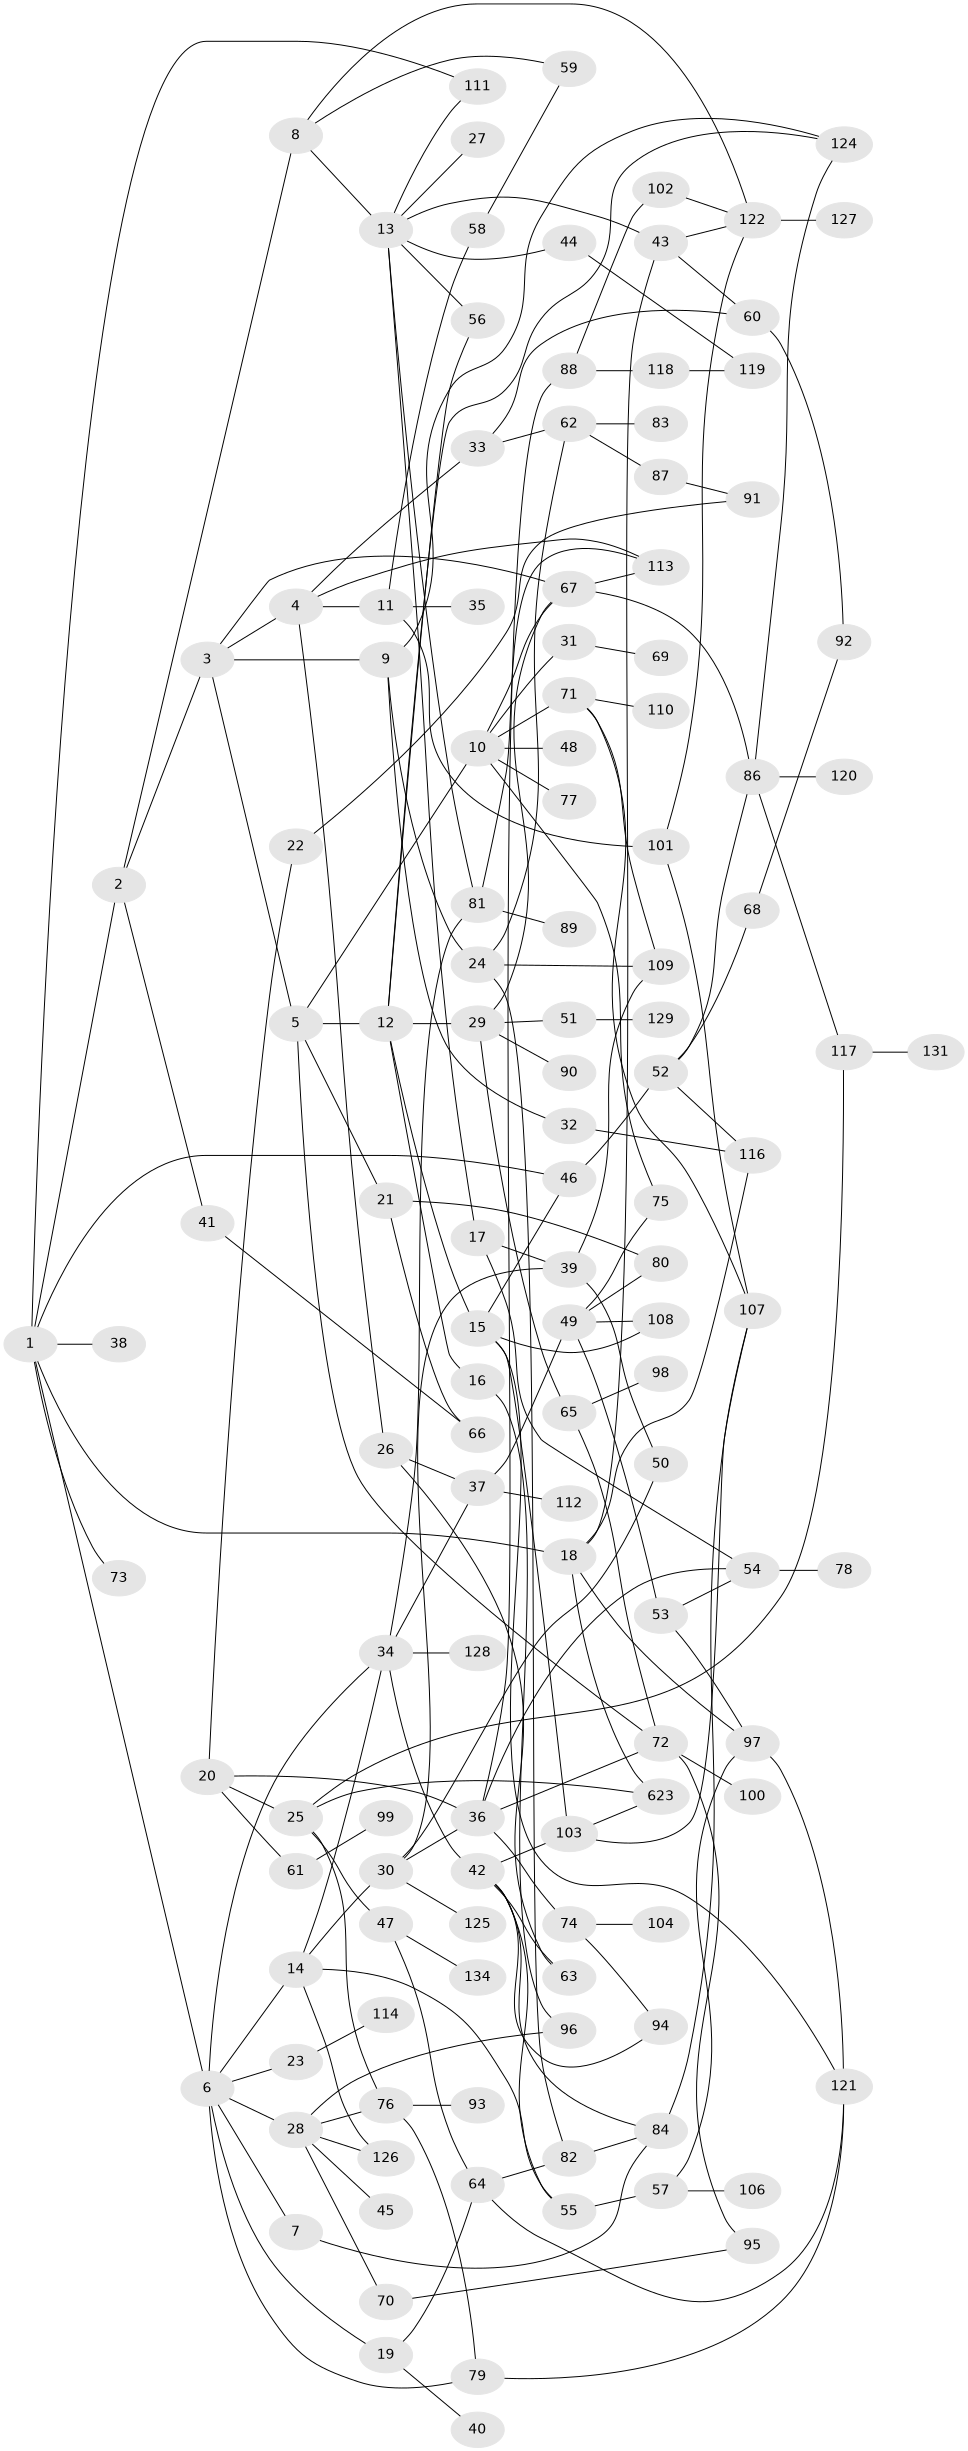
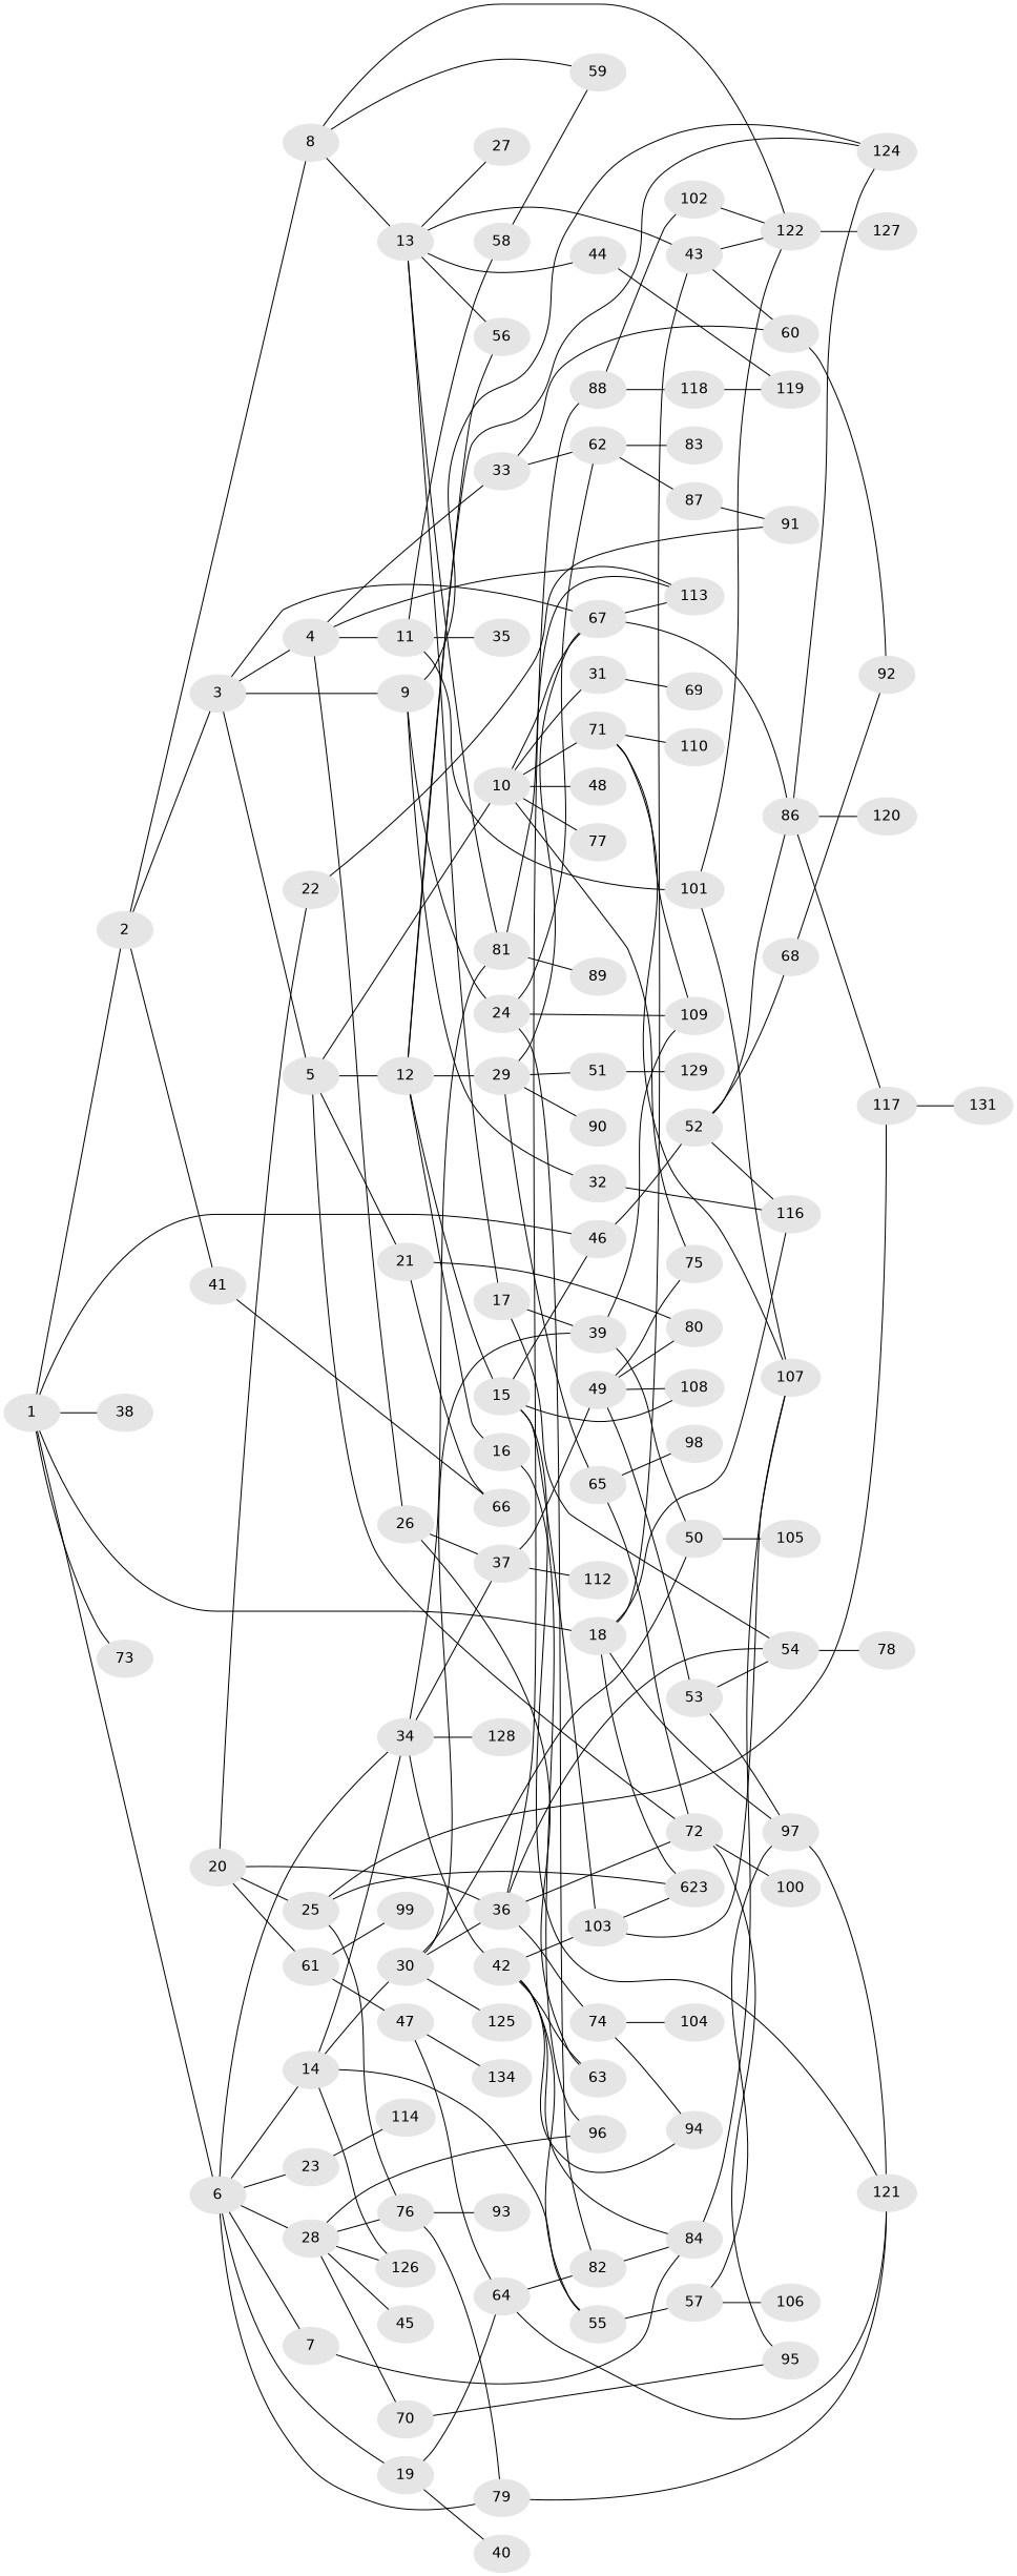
  graph {
    fontname="DejaVu Sans"
    rankdir=LR
    node [color=gray90 fontname="DejaVu Sans" style=filled]
    edge [fontname="DejaVu Sans"]
    1
    2
    6
    18
    38
    46
    73
-   111
    3
    8
    41
    7
    14
    19
    23
    28
    34
    79
    43
    97
    116
    n22 [label=623]
    52
    4
    5
    9
    67
    13
    59
    122
    66
    11
    26
    33
    113
    10
    12
    21
    72
    24
    32
    124
    86
    35
    58
    101
    37
    63
    62
    60
    31
    48
    71
    75
    77
    56
    15
    16
    29
    80
    95
    100
    84
    30
    55
    126
    40
    64
    114
    96
    76
    45
    70
    81
    42
    128
    121
    107
    17
    27
    44
    127
    82
    109
    69
    110
    103
    108
    51
    65
    90
    54
    39
    119
    89
    36
    50
    125
    57
    20
    22
    25
    61
    78
    91
    47
    117
    74
    88
    99
    83
    87
    n113 [label=134]
    93
    131
    49
    112
    129
    98
+   105
    92
    94
    104
    102
    118
    53
    68
    120
    106
    1 -- 2
    1 -- 6
    1 -- 18
    1 -- 38
    1 -- 46
    1 -- 73
-   1 -- 111
    2 -- 3
    2 -- 8
    2 -- 41
    6 -- 7
    6 -- 14
    6 -- 19
    6 -- 23
    6 -- 28
    6 -- 34
    6 -- 79
    18 -- 43
    18 -- 97
    18 -- 116
    18 -- n22
    46 -- 52
    3 -- 4
    3 -- 5
    3 -- 9
    3 -- 67
    8 -- 13
    8 -- 59
    8 -- 122
    41 -- 66
    7 -- 84
    14 -- 34
    14 -- 30
    14 -- 55
    14 -- 126
    19 -- 40
    19 -- 64
    23 -- 114
    28 -- 126
    28 -- 96
    28 -- 76
    28 -- 45
    28 -- 70
    34 -- 37
    34 -- 81
    34 -- 42
    34 -- 128
    79 -- 121
    43 -- 122
    43 -- 60
    97 -- 121
    52 -- 116
    52 -- 86
    52 -- 68
    4 -- 11
    4 -- 26
    4 -- 33
    4 -- 113
    5 -- 10
    5 -- 12
    5 -- 21
    5 -- 72
    9 -- 24
    9 -- 32
    9 -- 124
    67 -- 113
    67 -- 86
-   13 -- 111
    13 -- 43
    13 -- 56
    13 -- 81
    13 -- 17
    13 -- 27
    13 -- 44
    122 -- 127
    11 -- 35
    11 -- 58
    11 -- 101
    26 -- 37
    26 -- 63
    33 -- 62
    33 -- 60
    10 -- 67
    10 -- 31
    10 -- 48
    10 -- 71
    10 -- 75
    10 -- 77
    12 -- 124
    12 -- 56
    12 -- 15
    12 -- 16
    12 -- 29
    21 -- 66
    21 -- 80
    72 -- 95
    72 -- 100
    24 -- 62
    24 -- 82
    24 -- 109
    32 -- 116
    86 -- 124
    86 -- 117
    86 -- 120
    58 -- 59
    101 -- 122
    101 -- 107
    37 -- 49
    37 -- 112
    62 -- 83
    62 -- 87
    60 -- 92
    31 -- 69
    71 -- 107
    71 -- 109
    71 -- 110
    15 -- 46
    15 -- 121
    15 -- 103
    15 -- 108
    16 -- 96
    29 -- 67
    29 -- 51
    29 -- 65
    29 -- 90
    84 -- 107
    30 -- 39
    30 -- 36
    30 -- 50
    30 -- 125
    55 -- 57
    64 -- 121
    64 -- 82
    76 -- 79
    76 -- 93
    70 -- 95
    81 -- 113
    81 -- 89
    42 -- 63
    42 -- 84
    42 -- 55
    42 -- 103
    42 -- 94
    17 -- 54
    17 -- 39
    44 -- 119
    82 -- 84
    103 -- n22
    103 -- 107
    51 -- 129
    65 -- 72
    65 -- 98
    54 -- 78
    39 -- 109
    39 -- 50
    36 -- 72
    36 -- 54
    36 -- 74
    36 -- 88
+   50 -- 105
    57 -- 97
    57 -- 106
    20 -- 36
    20 -- 22
    20 -- 25
    20 -- 61
    22 -- 91
    25 -- n22
    25 -- 76
-   25 -- 47
+   61 -- 47
    25 -- 117
    61 -- 99
    47 -- 64
    47 -- n113
    117 -- 131
    74 -- 94
    74 -- 104
    88 -- 102
    88 -- 118
    87 -- 91
    49 -- 75
    49 -- 80
    49 -- 108
    49 -- 53
    102 -- 122
    118 -- 119
    53 -- 97
    53 -- 54
    68 -- 92
  }
